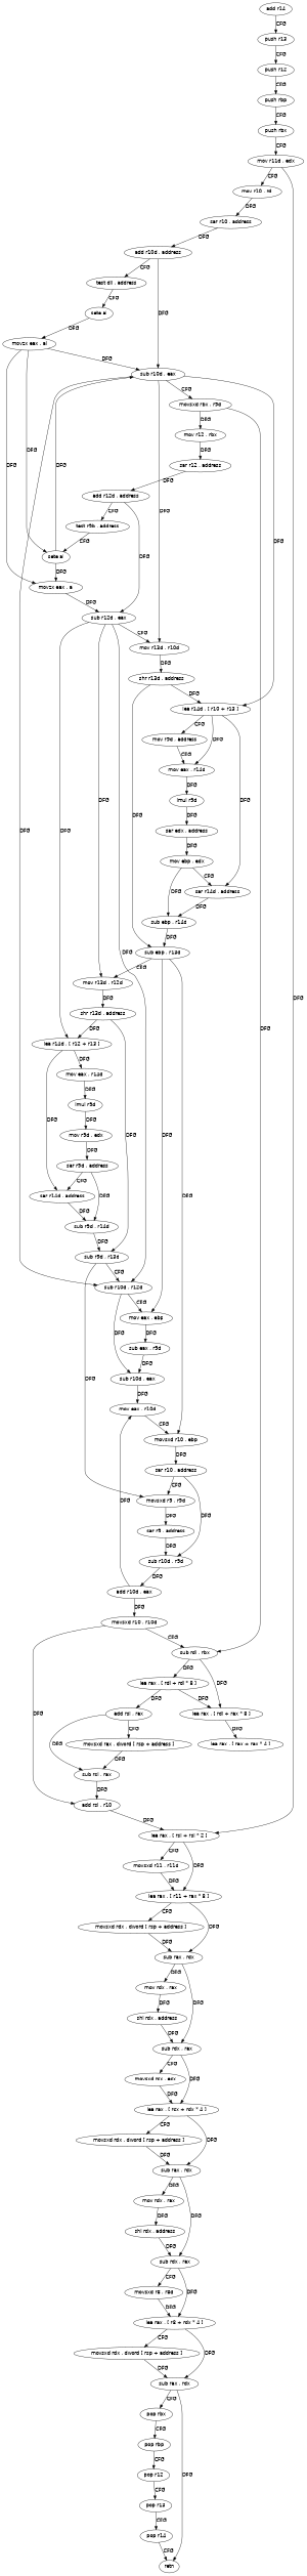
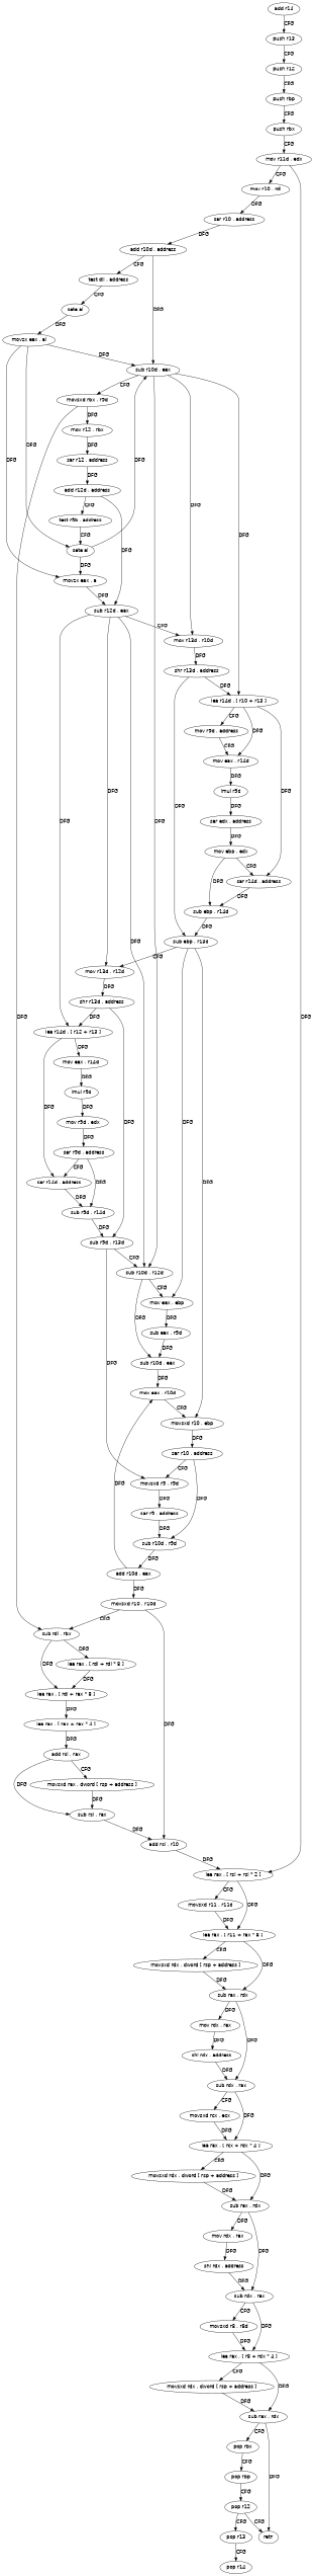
  digraph {
    fontname="DejaVu Sans"
    node [fontname="DejaVu Sans"]
    edge [fontname="DejaVu Sans"]
    n1 [label="add r14"]
    n2 [label="push r13"]
    n3 [label="push r12"]
    n4 [label="push rbp"]
    n5 [label="push rbx"]
    n6 [label="mov r11d , edx"]
    n7 [label="mov r10 , rdi"]
    n8 [label="lea rax , [ rsi + rsi * 2 ]"]
    n9 [label="sar r10 , address"]
    n10 [label="movsxd r11 , r11d"]
    n11 [label="lea rax , [ r11 + rax * 8 ]"]
    n12 [label="add r10d , address"]
    n13 [label="test dil , address"]
    n14 [label="sub r10d , eax"]
    n15 [label="sete al"]
    n16 [label="movsxd rbx , r9d"]
    n17 [label="mov r13d , r10d"]
    n18 [label="lea r14d , [ r10 + r13 ]"]
    n19 [label="sub r10d , r12d"]
    n20 [label="movzx eax , al"]
    n21 [label="sete al"]
    n22 [label="movzx eax , al"]
    n23 [label="sub r12d , eax"]
    n24 [label="mov r12 , rbx"]
    n25 [label="sub rdi , rbx"]
    n26 [label="shr r13d , address"]
    n27 [label="mov r9d , address"]
    n28 [label="mov eax , r14d"]
    n29 [label="sar r14d , address"]
    n30 [label="mov eax , ebp"]
    n31 [label="sub r10d , eax"]
    n32 [label="sar r12 , address"]
    n33 [label="lea rax , [ rdi + rdi * 8 ]"]
    n34 [label="lea rax , [ rdi + rax * 8 ]"]
    n35 [label="add r12d , address"]
    n36 [label="test r9b , address"]
    n37 [label="mov r13d , r12d"]
    n38 [label="lea r14d , [ r12 + r13 ]"]
    n39 [label="shr r13d , address"]
    n40 [label="mov eax , r14d"]
    n41 [label="sar r14d , address"]
    n42 [label="sub ebp , r13d"]
    n43 [label="movsxd r10 , ebp"]
    n44 [label="imul r9d"]
    n45 [label="sub ebp , r14d"]
    n46 [label="sar edx , address"]
    n47 [label="mov ebp , edx"]
    n48 [label="sub eax , r9d"]
    n49 [label="sar r10 , address"]
    n50 [label="sub r9d , r13d"]
    n51 [label="movsxd r9 , r9d"]
    n52 [label="imul r9d"]
    n53 [label="sub r9d , r14d"]
    n54 [label="mov r9d , edx"]
    n55 [label="sar r9d , address"]
    n56 [label="sar r9 , address"]
    n57 [label="mov eax , r10d"]
    n58 [label="add r10d , eax"]
    n59 [label="movsxd r10 , r10d"]
    n60 [label="sub r10d , r9d"]
    n61 [label="add rsi , r10"]
    n62 [label="lea rax , [ rax + rax * 4 ]"]
    n63 [label="add rsi , rax"]
    n64 [label="movsxd rax , dword [ rsp + address ]"]
    n65 [label="sub rsi , rax"]
    n66 [label="movsxd rdx , dword [ rsp + address ]"]
    n67 [label="sub rax , rdx"]
    n68 [label="mov rdx , rax"]
    n69 [label="sub rdx , rax"]
    n70 [label="shl rdx , address"]
    n71 [label="movsxd rcx , ecx"]
    n72 [label="lea rax , [ rcx + rdx * 4 ]"]
    n73 [label="movsxd rdx , dword [ rsp + address ]"]
    n74 [label="sub rax , rdx"]
    n75 [label="mov rdx , rax"]
    n76 [label="sub rdx , rax"]
    n77 [label="shl rdx , address"]
    n78 [label="movsxd r8 , r8d"]
    n79 [label="lea rax , [ r8 + rdx * 4 ]"]
    n80 [label="movsxd rdx , dword [ rsp + address ]"]
    n81 [label="sub rax , rdx"]
    n82 [label="pop rbx"]
    n83 [label=retn]
    n84 [label="pop rbp"]
    n85 [label="pop r12"]
    n86 [label="pop r13"]
    n87 [label="pop r14"]
    n1 -> n2 [label=CFG]
    n2 -> n3 [label=CFG]
    n3 -> n4 [label=CFG]
    n4 -> n5 [label=CFG]
    n5 -> n6 [label=CFG]
    n6 -> n7 [label=CFG]
    n6 -> n8 [label=DFG]
    n7 -> n9 [label=DFG]
    n8 -> n10 [label=CFG]
    n8 -> n11 [label=DFG]
    n9 -> n12 [label=DFG]
    n10 -> n11 [label=DFG]
    n11 -> n66 [label=CFG]
    n11 -> n67 [label=DFG]
    n12 -> n13 [label=CFG]
    n12 -> n14 [label=DFG]
    n13 -> n15 [label=CFG]
    n14 -> n16 [label=CFG]
    n14 -> n17 [label=DFG]
    n14 -> n18 [label=DFG]
    n14 -> n19 [label=DFG]
    n15 -> n20 [label=DFG]
    n16 -> n24 [label=DFG]
    n16 -> n25 [label=DFG]
    n17 -> n26 [label=DFG]
    n18 -> n27 [label=CFG]
    n18 -> n28 [label=DFG]
    n18 -> n29 [label=DFG]
    n19 -> n30 [label=CFG]
    n19 -> n31 [label=DFG]
    n20 -> n14 [label=DFG]
    n20 -> n21 [label=DFG]
    n20 -> n22 [label=DFG]
    n21 -> n14 [label=DFG]
    n21 -> n22 [label=DFG]
    n22 -> n23 [label=DFG]
    n23 -> n17 [label=CFG]
    n23 -> n19 [label=DFG]
    n23 -> n37 [label=DFG]
    n23 -> n38 [label=DFG]
    n24 -> n32 [label=DFG]
    n25 -> n33 [label=DFG]
    n25 -> n34 [label=DFG]
    n26 -> n18 [label=DFG]
    n26 -> n42 [label=DFG]
    n27 -> n28 [label=CFG]
    n28 -> n44 [label=DFG]
    n29 -> n45 [label=DFG]
    n30 -> n48 [label=DFG]
    n31 -> n57 [label=DFG]
    n32 -> n35 [label=DFG]
    n33 -> n34 [label=DFG]
    n34 -> n62 [label=DFG]
    n35 -> n23 [label=DFG]
    n35 -> n36 [label=CFG]
    n36 -> n21 [label=CFG]
    n37 -> n39 [label=DFG]
    n38 -> n40 [label=DFG]
    n38 -> n41 [label=DFG]
    n39 -> n38 [label=DFG]
    n39 -> n50 [label=DFG]
    n40 -> n52 [label=DFG]
    n41 -> n53 [label=DFG]
    n42 -> n30 [label=DFG]
    n42 -> n37 [label=CFG]
    n42 -> n43 [label=DFG]
    n43 -> n49 [label=DFG]
    n44 -> n46 [label=DFG]
    n45 -> n42 [label=DFG]
    n46 -> n47 [label=DFG]
    n47 -> n29 [label=CFG]
    n47 -> n45 [label=DFG]
    n48 -> n31 [label=DFG]
    n49 -> n51 [label=CFG]
    n49 -> n60 [label=DFG]
    n50 -> n19 [label=CFG]
    n50 -> n51 [label=DFG]
    n51 -> n56 [label=DFG]
    n52 -> n54 [label=DFG]
    n53 -> n50 [label=DFG]
    n54 -> n55 [label=DFG]
    n55 -> n41 [label=CFG]
    n55 -> n53 [label=DFG]
    n56 -> n60 [label=DFG]
    n57 -> n43 [label=CFG]
    n58 -> n57 [label=DFG]
    n58 -> n59 [label=DFG]
    n59 -> n25 [label=CFG]
    n59 -> n61 [label=DFG]
    n60 -> n58 [label=DFG]
    n61 -> n8 [label=DFG]
-   n33 -> n63 [label=DFG]
+   n62 -> n63 [label=DFG]
    n63 -> n64 [label=CFG]
    n63 -> n65 [label=DFG]
    n64 -> n65 [label=DFG]
    n65 -> n61 [label=DFG]
    n66 -> n67 [label=DFG]
    n67 -> n68 [label=DFG]
    n67 -> n69 [label=DFG]
    n68 -> n70 [label=DFG]
    n69 -> n71 [label=CFG]
    n69 -> n72 [label=DFG]
    n70 -> n69 [label=DFG]
    n71 -> n72 [label=DFG]
    n72 -> n73 [label=CFG]
    n72 -> n74 [label=DFG]
    n73 -> n74 [label=DFG]
    n74 -> n75 [label=DFG]
    n74 -> n76 [label=DFG]
    n75 -> n77 [label=DFG]
    n76 -> n78 [label=CFG]
    n76 -> n79 [label=DFG]
    n77 -> n76 [label=DFG]
    n78 -> n79 [label=DFG]
    n79 -> n80 [label=CFG]
    n79 -> n81 [label=DFG]
    n80 -> n81 [label=DFG]
    n81 -> n82 [label=CFG]
    n81 -> n83 [label=DFG]
    n82 -> n84 [label=CFG]
    n84 -> n85 [label=CFG]
    n85 -> n86 [label=CFG]
    n86 -> n87 [label=CFG]
-   n87 -> n83 [label=CFG]
+   n85 -> n83 [label=CFG]
  }
